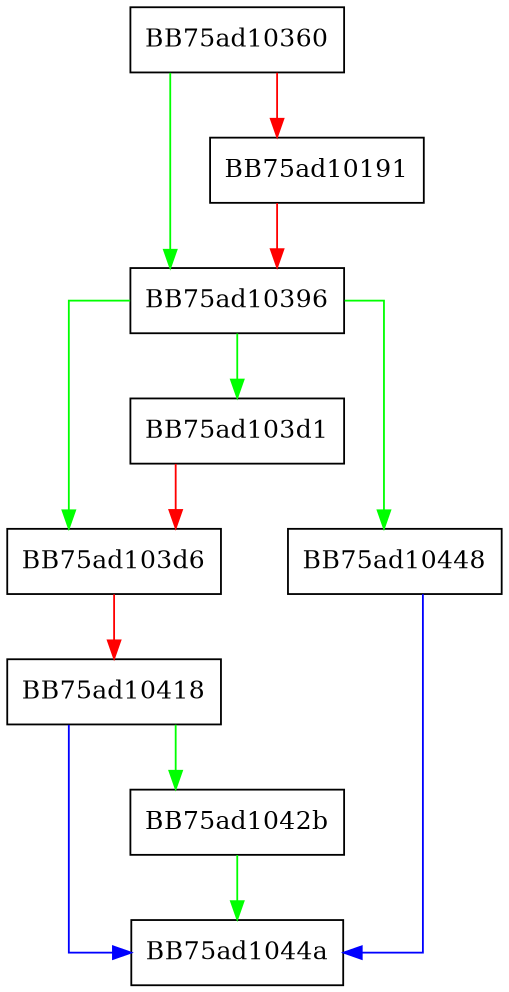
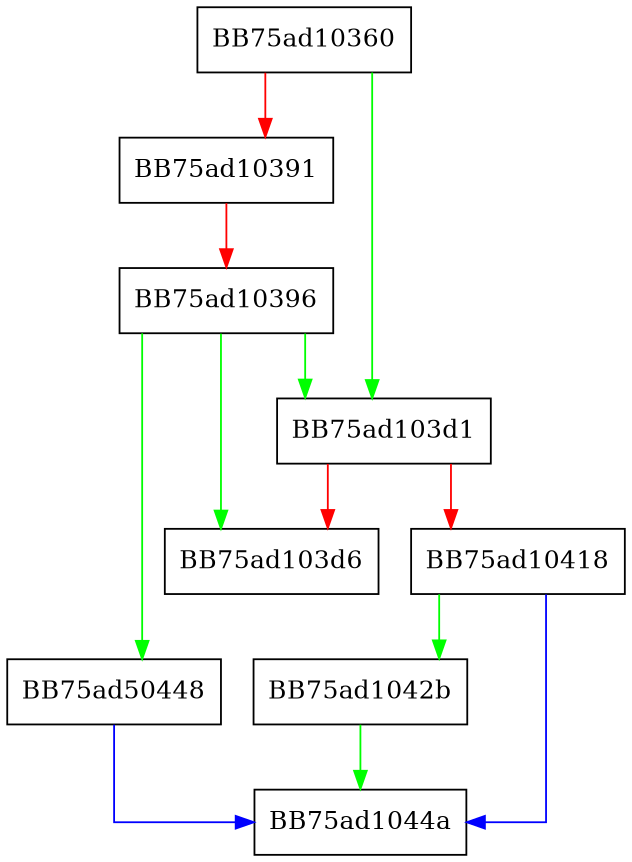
  digraph {
    splines=ortho
    node [shape=box]
    edge [color=green]
    BB75ad10360
    BB75ad10396
-   BB75ad10391 [label=BB75ad10191]
+   BB75ad10391
    BB75ad103d6
    BB75ad103d1
-   BB75ad10448
+   BB75ad10448 [label=BB75ad50448]
    BB75ad10418
    BB75ad1044a
    BB75ad1042b
-   BB75ad10360 -> BB75ad10396
+   BB75ad10360 -> BB75ad103d1
    BB75ad10360 -> BB75ad10391 [color=red]
    BB75ad10396 -> BB75ad103d6
    BB75ad10396 -> BB75ad103d1
    BB75ad10396 -> BB75ad10448
    BB75ad10391 -> BB75ad10396 [color=red]
-   BB75ad103d6 -> BB75ad10418 [color=red]
+   BB75ad103d1 -> BB75ad10418 [color=red]
    BB75ad103d1 -> BB75ad103d6 [color=red]
    BB75ad10448 -> BB75ad1044a [color=blue]
    BB75ad10418 -> BB75ad1044a [color=blue]
    BB75ad10418 -> BB75ad1042b
    BB75ad1042b -> BB75ad1044a
  }
